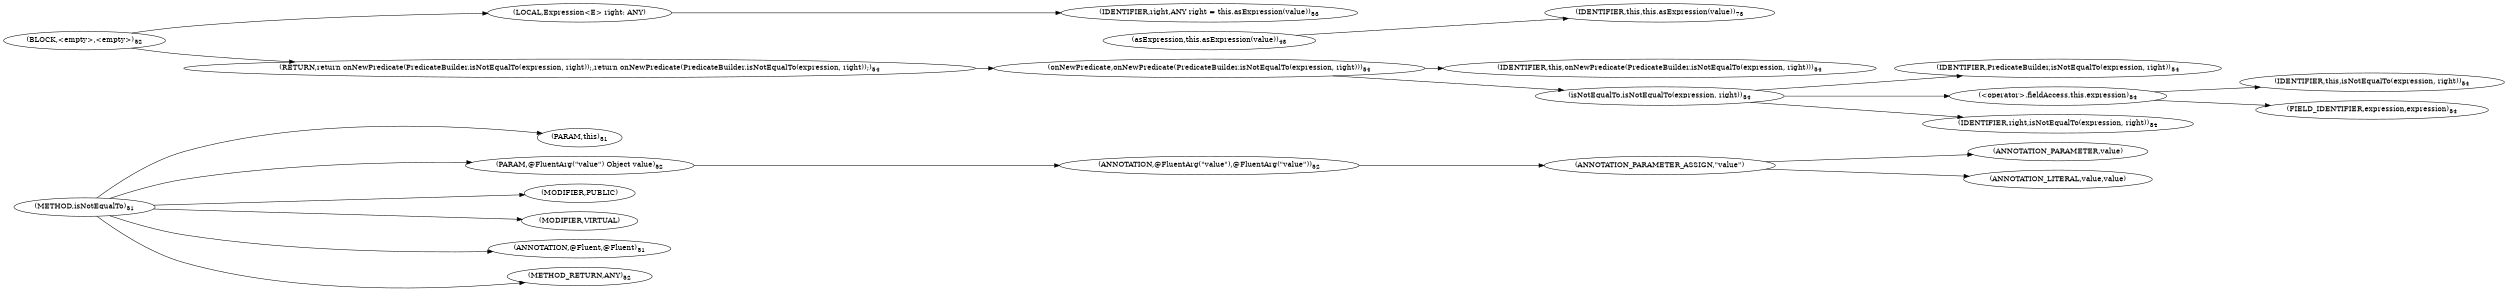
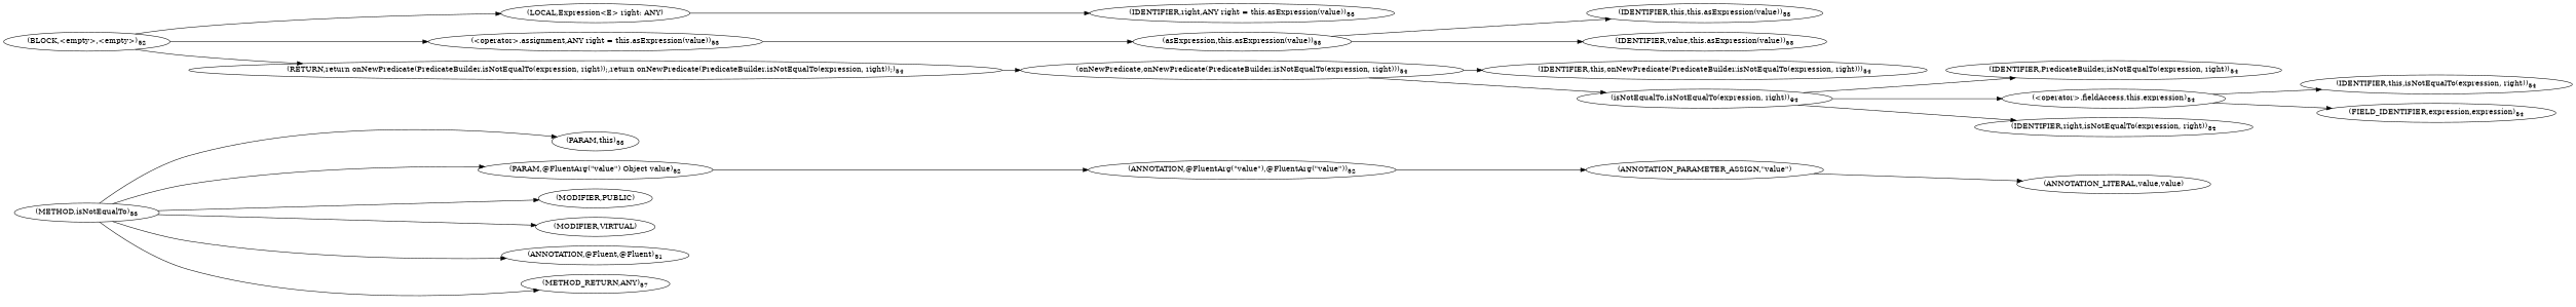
  digraph {
    rankdir=LR
-   n1 [label=<(METHOD,isNotEqualTo)<SUB>51</SUB>>]
-   n2 [label=<(PARAM,this)<SUB>51</SUB>>]
+   n1 [label=<(METHOD,isNotEqualTo)<SUB>53</SUB>>]
+   n2 [label=<(PARAM,this)<SUB>53</SUB>>]
    n3 [label=<(PARAM,@FluentArg(&quot;value&quot;) Object value)<SUB>52</SUB>>]
    n4 [label=<(MODIFIER,PUBLIC)>]
    n5 [label=<(MODIFIER,VIRTUAL)>]
    n6 [label=<(ANNOTATION,@Fluent,@Fluent)<SUB>51</SUB>>]
-   n7 [label=<(METHOD_RETURN,ANY)<SUB>52</SUB>>]
+   n7 [label=<(METHOD_RETURN,ANY)<SUB>57</SUB>>]
    n8 [label=<(ANNOTATION,@FluentArg(&quot;value&quot;),@FluentArg(&quot;value&quot;))<SUB>52</SUB>>]
    n9 [label=<(BLOCK,&lt;empty&gt;,&lt;empty&gt;)<SUB>52</SUB>>]
    n10 [label=<(LOCAL,Expression&lt;E&gt; right: ANY)>]
+   n11 [label=<(&lt;operator&gt;.assignment,ANY right = this.asExpression(value))<SUB>53</SUB>>]
    n12 [label=<(RETURN,return onNewPredicate(PredicateBuilder.isNotEqualTo(expression, right));,return onNewPredicate(PredicateBuilder.isNotEqualTo(expression, right));)<SUB>54</SUB>>]
    n13 [label=<(ANNOTATION_PARAMETER_ASSIGN,&quot;value&quot;)>]
-   n14 [label=<(ANNOTATION_PARAMETER,value)>]
    n15 [label=<(ANNOTATION_LITERAL,value,value)>]
    n16 [label=<(IDENTIFIER,right,ANY right = this.asExpression(value))<SUB>53</SUB>>]
-   n17 [label=<(asExpression,this.asExpression(value))<SUB>43</SUB>>]
+   n17 [label=<(asExpression,this.asExpression(value))<SUB>53</SUB>>]
    n18 [label=<(onNewPredicate,onNewPredicate(PredicateBuilder.isNotEqualTo(expression, right)))<SUB>54</SUB>>]
-   n19 [label=<(IDENTIFIER,this,this.asExpression(value))<SUB>73</SUB>>]
+   n19 [label=<(IDENTIFIER,this,this.asExpression(value))<SUB>53</SUB>>]
+   n20 [label=<(IDENTIFIER,value,this.asExpression(value))<SUB>53</SUB>>]
    n21 [label=<(IDENTIFIER,this,onNewPredicate(PredicateBuilder.isNotEqualTo(expression, right)))<SUB>54</SUB>>]
-   n22 [label=<(isNotEqualTo,isNotEqualTo(expression, right))<SUB>54</SUB>>]
+   n22 [label=<(isNotEqualTo,isNotEqualTo(expression, right))<SUB>94</SUB>>]
    n23 [label=<(IDENTIFIER,PredicateBuilder,isNotEqualTo(expression, right))<SUB>54</SUB>>]
    n24 [label=<(&lt;operator&gt;.fieldAccess,this.expression)<SUB>54</SUB>>]
    n25 [label=<(IDENTIFIER,right,isNotEqualTo(expression, right))<SUB>84</SUB>>]
    n26 [label=<(IDENTIFIER,this,isNotEqualTo(expression, right))<SUB>54</SUB>>]
    n27 [label=<(FIELD_IDENTIFIER,expression,expression)<SUB>54</SUB>>]
    n1 -> n2
    n1 -> n3
    n1 -> n4
    n1 -> n5
    n1 -> n6
    n1 -> n7
    n3 -> n8
    n8 -> n13
    n9 -> n10
+   n9 -> n11
    n9 -> n12
    n10 -> n16
+   n11 -> n17
    n12 -> n18
-   n13 -> n14
    n13 -> n15
    n17 -> n19
+   n17 -> n20
    n18 -> n21
    n18 -> n22
    n22 -> n23
    n22 -> n24
    n22 -> n25
    n24 -> n26
    n24 -> n27
  }
